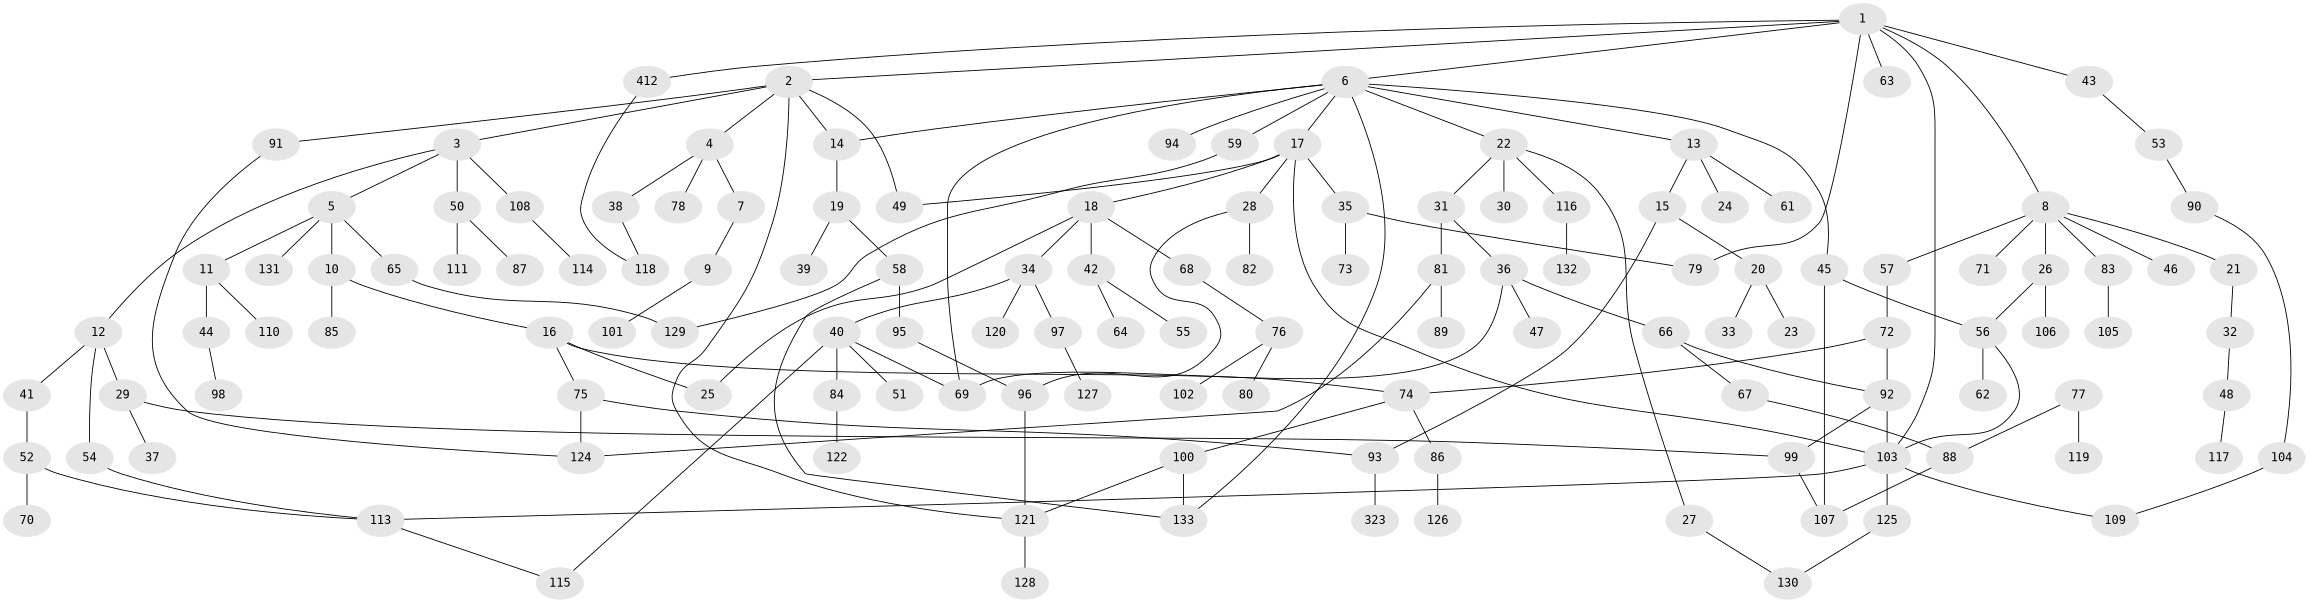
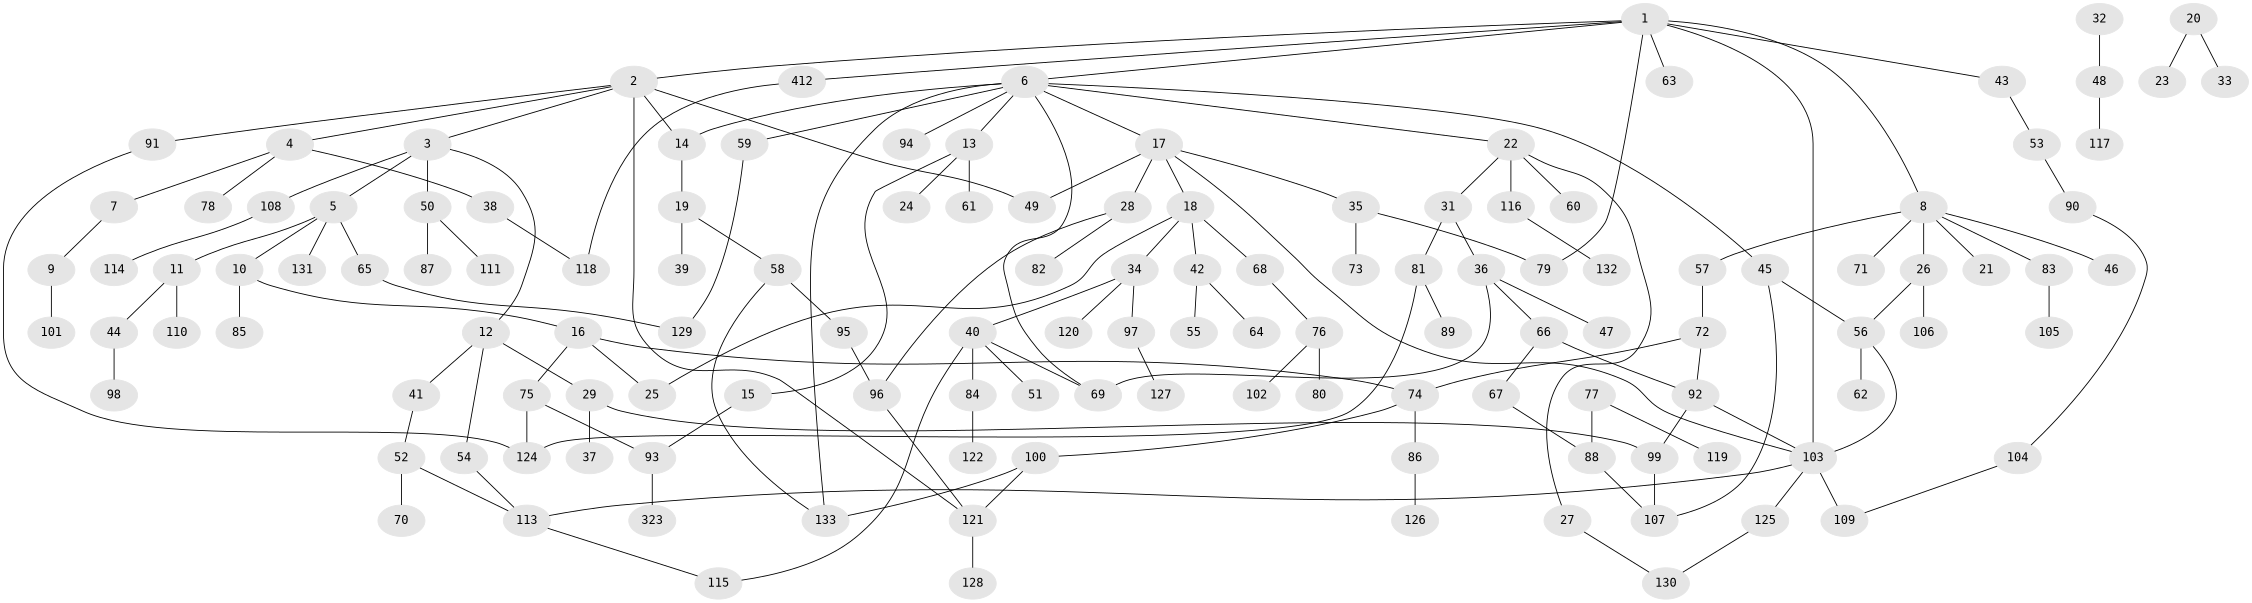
  graph {
    fontname="DejaVu Sans Mono"
    node [color=gray90 fontname="DejaVu Sans Mono" style=filled]
    edge [fontname="DejaVu Sans Mono"]
    1
    2
    6
    8
    43
    63
    79
    103
    n9 [label=412]
    3
    4
    14
    49
    91
    121
    13
    17
    22
    45
    59
    69
    94
    133
    21
    26
    46
    57
    71
    83
    53
    113
    109
    125
    118
    5
    12
    50
    108
    7
    38
    78
    19
    124
    128
    10
    11
    65
    131
    29
    41
    54
    87
    111
    114
    9
    16
    85
    44
    110
    129
    15
    24
    61
    18
    28
    35
    27
    31
-   60 [label=30]
+   60
    116
    56
    107
    101
    32
    106
    72
    105
    25
    74
    75
    98
    37
    99
    52
    20
    93
    39
    58
    77
    88
    119
    23
    33
    n94 [label=323]
    86
    100
    34
    42
    68
    82
    96
    73
    40
    97
    120
    55
    64
    76
    95
    48
    130
    36
    81
    132
    62
    47
    66
    89
    117
    51
    84
    115
    127
    67
    92
    122
    70
    90
    104
    80
    102
    126
    1 -- 2
    1 -- 6
    1 -- 8
    1 -- 43
    1 -- 63
    1 -- 79
    1 -- 103
    1 -- n9
    2 -- 3
    2 -- 4
    2 -- 14
    2 -- 49
    2 -- 91
    2 -- 121
    6 -- 14
    6 -- 13
    6 -- 17
    6 -- 22
    6 -- 45
    6 -- 59
    6 -- 69
    6 -- 94
    6 -- 133
    8 -- 21
    8 -- 26
    8 -- 46
    8 -- 57
    8 -- 71
    8 -- 83
    43 -- 53
    103 -- 113
    103 -- 109
    103 -- 125
    n9 -- 118
    3 -- 5
    3 -- 12
    3 -- 50
    3 -- 108
    4 -- 7
    4 -- 38
    4 -- 78
    14 -- 19
    91 -- 124
    121 -- 128
    13 -- 15
    13 -- 24
    13 -- 61
    17 -- 103
    17 -- 49
    17 -- 18
    17 -- 28
    17 -- 35
    22 -- 27
    22 -- 31
    22 -- 60
    22 -- 116
    45 -- 56
    45 -- 107
    59 -- 129
-   21 -- 32
    26 -- 56
    26 -- 106
    57 -- 72
    83 -- 105
    53 -- 90
    113 -- 115
    125 -- 130
    5 -- 10
    5 -- 11
    5 -- 65
    5 -- 131
    12 -- 29
    12 -- 41
    12 -- 54
    50 -- 87
    50 -- 111
    108 -- 114
    7 -- 9
    38 -- 118
    19 -- 39
    19 -- 58
    10 -- 16
    10 -- 85
    11 -- 44
    11 -- 110
    65 -- 129
    29 -- 37
    29 -- 99
    41 -- 52
    54 -- 113
    9 -- 101
    16 -- 25
    16 -- 74
    16 -- 75
    44 -- 98
-   15 -- 20
    15 -- 93
    18 -- 25
    18 -- 34
    18 -- 42
    18 -- 68
    28 -- 82
    28 -- 96
    35 -- 79
    35 -- 73
    27 -- 130
    31 -- 36
    31 -- 81
    116 -- 132
    56 -- 103
    56 -- 62
    32 -- 48
    72 -- 74
    72 -- 92
    74 -- 86
    74 -- 100
    75 -- 124
    75 -- 93
    99 -- 107
    52 -- 113
    52 -- 70
    20 -- 23
    20 -- 33
    93 -- n94
    58 -- 133
    58 -- 95
    77 -- 88
    77 -- 119
    88 -- 107
    86 -- 126
    100 -- 121
    100 -- 133
    34 -- 40
    34 -- 97
    34 -- 120
    42 -- 55
    42 -- 64
    68 -- 76
    96 -- 121
    40 -- 69
    40 -- 51
    40 -- 84
    40 -- 115
    97 -- 127
    76 -- 80
    76 -- 102
    95 -- 96
    48 -- 117
    36 -- 69
    36 -- 47
    36 -- 66
    81 -- 124
    81 -- 89
    66 -- 67
    66 -- 92
    84 -- 122
    67 -- 88
    92 -- 103
    92 -- 99
    90 -- 104
    104 -- 109
  }
